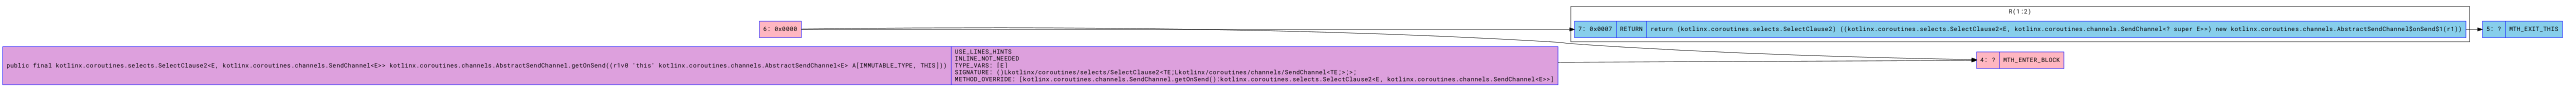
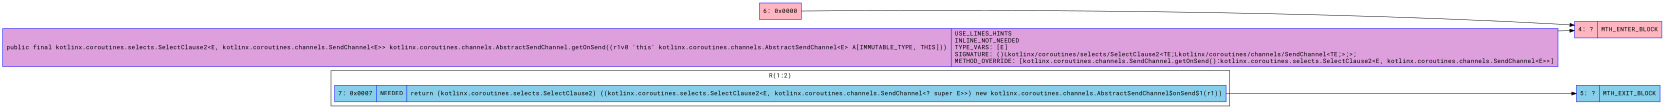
  digraph {
    fontname="Roboto Mono"
    rankdir=LR
    node [color=blue fillcolor=skyblue fontname="Roboto Mono" shape=record style=filled]
    edge [fontname="Roboto Mono"]
-   n1 [label="{7\:\ 0x0007|RETURN\l|return (kotlinx.coroutines.selects.SelectClause2) ((kotlinx.coroutines.selects.SelectClause2\<E, kotlinx.coroutines.channels.SendChannel\<? super E\>\>) new kotlinx.coroutines.channels.AbstractSendChannel$onSend$1(r1))\l}"]
-   n2 [label="{5\:\ ?|MTH_EXIT_THIS\l}"]
+   n1 [label="{7\:\ 0x0007|NEEDED\l|return (kotlinx.coroutines.selects.SelectClause2) ((kotlinx.coroutines.selects.SelectClause2\<E, kotlinx.coroutines.channels.SendChannel\<? super E\>\>) new kotlinx.coroutines.channels.AbstractSendChannel$onSend$1(r1))\l}"]
+   n2 [label="{5\:\ ?|MTH_EXIT_BLOCK\l}"]
    n3 [fillcolor=lightpink label="{4\:\ ?|MTH_ENTER_BLOCK\l}"]
    n4 [fillcolor=lightpink label="{6\:\ 0x0000}"]
    n5 [fillcolor=plum label="{public final kotlinx.coroutines.selects.SelectClause2\<E, kotlinx.coroutines.channels.SendChannel\<E\>\> kotlinx.coroutines.channels.AbstractSendChannel.getOnSend((r1v0 'this' kotlinx.coroutines.channels.AbstractSendChannel\<E\> A[IMMUTABLE_TYPE, THIS]))  | USE_LINES_HINTS\lINLINE_NOT_NEEDED\lTYPE_VARS: [E]\lSIGNATURE: ()Lkotlinx\/coroutines\/selects\/SelectClause2\<TE;Lkotlinx\/coroutines\/channels\/SendChannel\<TE;\>;\>;\lMETHOD_OVERRIDE: [kotlinx.coroutines.channels.SendChannel.getOnSend():kotlinx.coroutines.selects.SelectClause2\<E, kotlinx.coroutines.channels.SendChannel\<E\>\>]\l}"]
    subgraph cluster_1 {
      label="R(1:2)"
      n1
    }
    n1 -> n2
-   n4 -> n1
    n4 -> n3
    n5 -> n3
  }
